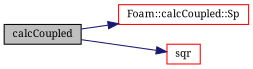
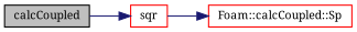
  digraph {
    fontname="Noto Serif"
    rankdir=LR
    node [color=red fontname="Noto Serif" fontsize=10 shape=record]
    edge [color=midnightblue fontname="Noto Serif" fontsize=10 labelfontname=FreeSans labelfontsize=10 style=solid]
    n1 [color=black fillcolor=grey75 fontcolor=black height=0.2 label=calcCoupled style=filled width=0.4]
    n2 [height=0.2 label="Foam::calcCoupled::Sp" width=0.4]
    n3 [height=0.2 label=sqr width=0.4]
-   n1 -> n2
+   n3 -> n2
    n1 -> n3
  }
